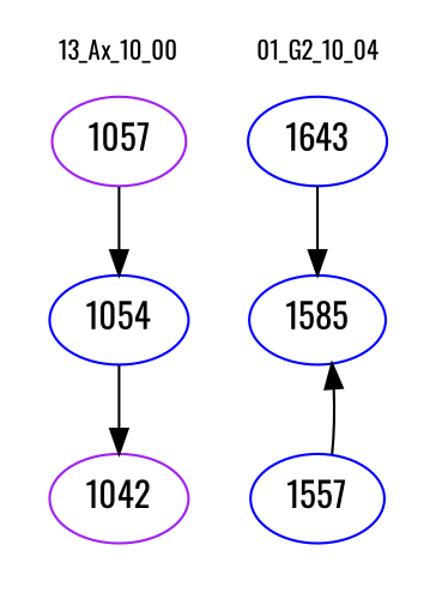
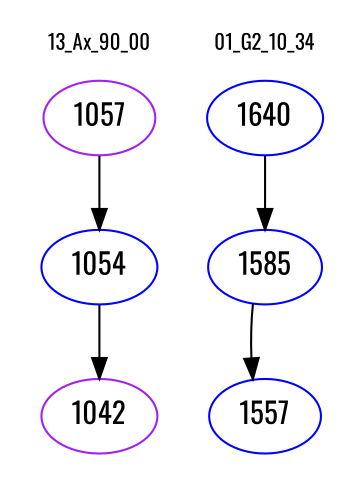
  digraph {
    fontname=Oswald
    node [color=blue fontname=Oswald]
    edge [color=black fontname=Oswald]
    n1 [label=1054]
    n2 [color=purple label=1057]
    n3 [color=purple label=1042]
    n4 [label=1585]
    n5 [label=1557]
-   n6 [label=1643]
+   n6 [label=1640]
    subgraph cluster_1 {
      color=white
      fontsize=10
-     label="13_Ax_10_00"
+     label="13_Ax_90_00"
      n1
      n2
      n3
    }
    subgraph cluster_2 {
      color=white
      fontsize=10
-     label="01_G2_10_04"
+     label="01_G2_10_34"
      n4
      n5
      n6
    }
    n1 -> n3
    n2 -> n1
-   n5 -> n4
+   n4 -> n5
    n6 -> n4
  }
